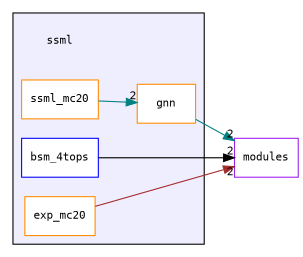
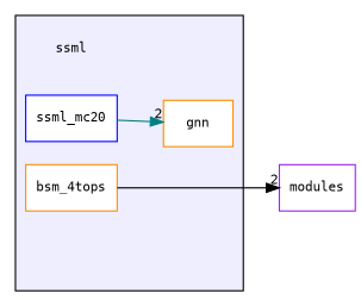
  digraph {
    compound=true
    fontname="DejaVu Sans Mono"
    rankdir=LR
    node [color=blue fontname="DejaVu Sans Mono" fontsize=10 shape=box fillcolor=white style=filled]
    edge [color=teal fontname="DejaVu Sans Mono" headlabel=2 labeldistance=1.5 labelfontname=Helvetica labelfontsize=10]
    n1 [label=ssml shape=plaintext fillcolor="" style=""]
-   n2 [label=bsm_4tops]
-   n3 [color=darkorange label=exp_mc20]
+   n2 [color=darkorange label=bsm_4tops]
    n4 [color=darkorange label=gnn]
-   n5 [color=darkorange label=ssml_mc20]
+   n5 [label=ssml_mc20]
    n6 [color=purple label=modules]
    subgraph cluster_1 {
      bgcolor="#eeeeff"
      pencolor=black
      n1
      n2
-     n3
      n4
      n5
    }
    n2 -> n6 [color=black]
-   n3 -> n6 [color=brown]
-   n4 -> n6
    n5 -> n4
  }
